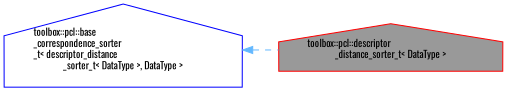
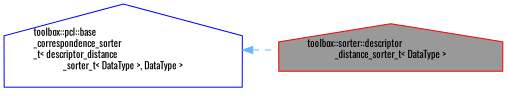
  digraph {
    rankdir=LR
    fontname=Oswald
    node [fontname=Oswald fontsize=10 shape=house style=filled]
-   n1 [color=red fillcolor=grey60 fontcolor=black height=0.2 label="toolbox::pcl::descriptor\l_distance_sorter_t\< DataType \>" width=0.4]
+   n1 [color=red fillcolor=grey60 fontcolor=black height=0.2 label="toolbox::sorter::descriptor\l_distance_sorter_t\< DataType \>" width=0.4]
    n2 [color=blue fillcolor=white height=0.2 label="toolbox::pcl::base\l_correspondence_sorter\l_t\< descriptor_distance\l_sorter_t\< DataType \>, DataType \>" width=0.4]
    n2 -> n1 [color=steelblue1 dir=back fontname=Oswald fontsize=10 labelfontname=Helvetica labelfontsize=10 style=dashed]
  }
